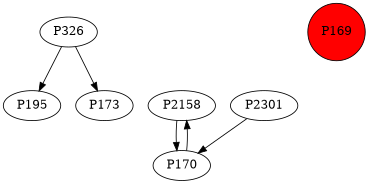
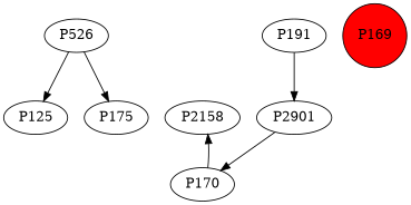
  digraph {
-   P326
-   P125 [label=P195]
-   P175 [label=P173]
+   P326 [label=P526]
+   P125
+   P175
    n4 [label=P2158]
    P170
-   P2301
+   P191
+   P2301 [label=P2901]
    P169 [fillcolor=red shape=circle style=filled]
    P326 -> P125
    P326 -> P175
-   n4 -> P170
    P170 -> n4
+   P191 -> P2301
    P2301 -> P170
  }
